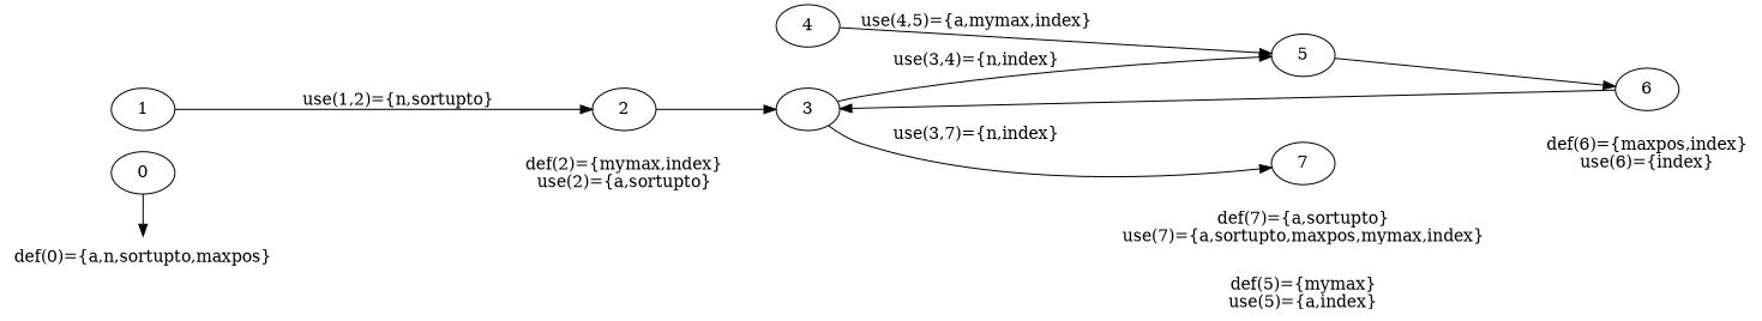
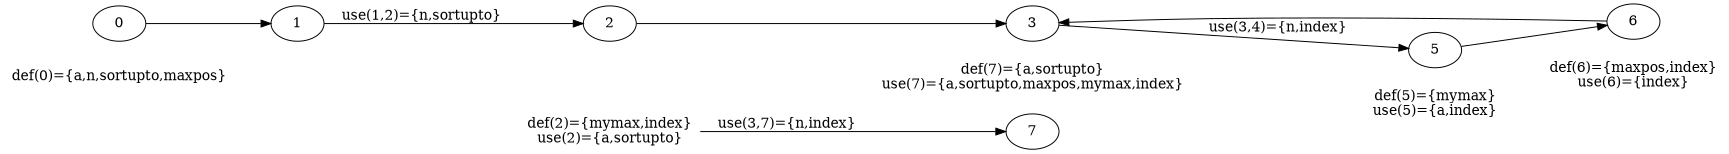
  digraph {
    rankdir=LR
    n1 [fontsize=14 label="def(0)={a,n,sortupto,maxpos}" shape=plaintext]
    n2 [fontsize=14 label="def(2)={mymax,index}\nuse(2)={a,sortupto}" shape=plaintext]
    n3 [fontsize=14 label="def(5)={mymax}\nuse(5)={a,index}" shape=plaintext]
    n4 [fontsize=14 label="def(7)={a,sortupto}\nuse(7)={a,sortupto,maxpos,mymax,index}" shape=plaintext]
    n5 [fontsize=14 label="def(6)={maxpos,index}\nuse(6)={index}" shape=plaintext]
    n6 [label=0]
    n7 [label=2]
    n8 [label=5]
    n9 [label=7]
    n10 [label=6]
    n11 [label=1]
    n12 [label=3]
-   n13 [label=4]
    subgraph sub_1 {
      n1
      n2
      n3
      n4
      n5
    }
    subgraph sub_2 {
      rank=same
      n1
      n6
    }
    subgraph sub_3 {
      rank=same
      n2
      n7
    }
    subgraph sub_4 {
      rank=same
      n3
      n8
    }
    subgraph sub_5 {
      rank=same
      n4
      n9
    }
    subgraph sub_6 {
      rank=same
      n5
      n10
    }
-   n6 -> n1
+   n6 -> n11
    n7 -> n12
    n8 -> n10
    n10 -> n12
    n11 -> n7 [fontsize=14 label="use(1,2)={n,sortupto}"]
    n12 -> n8 [fontsize=14 label="use(3,4)={n,index}"]
-   n12 -> n9 [fontsize=14 label="use(3,7)={n,index}"]
-   n13 -> n8 [fontsize=14 label="use(4,5)={a,mymax,index}"]
+   n2 -> n9 [fontsize=14 label="use(3,7)={n,index}"]
  }
